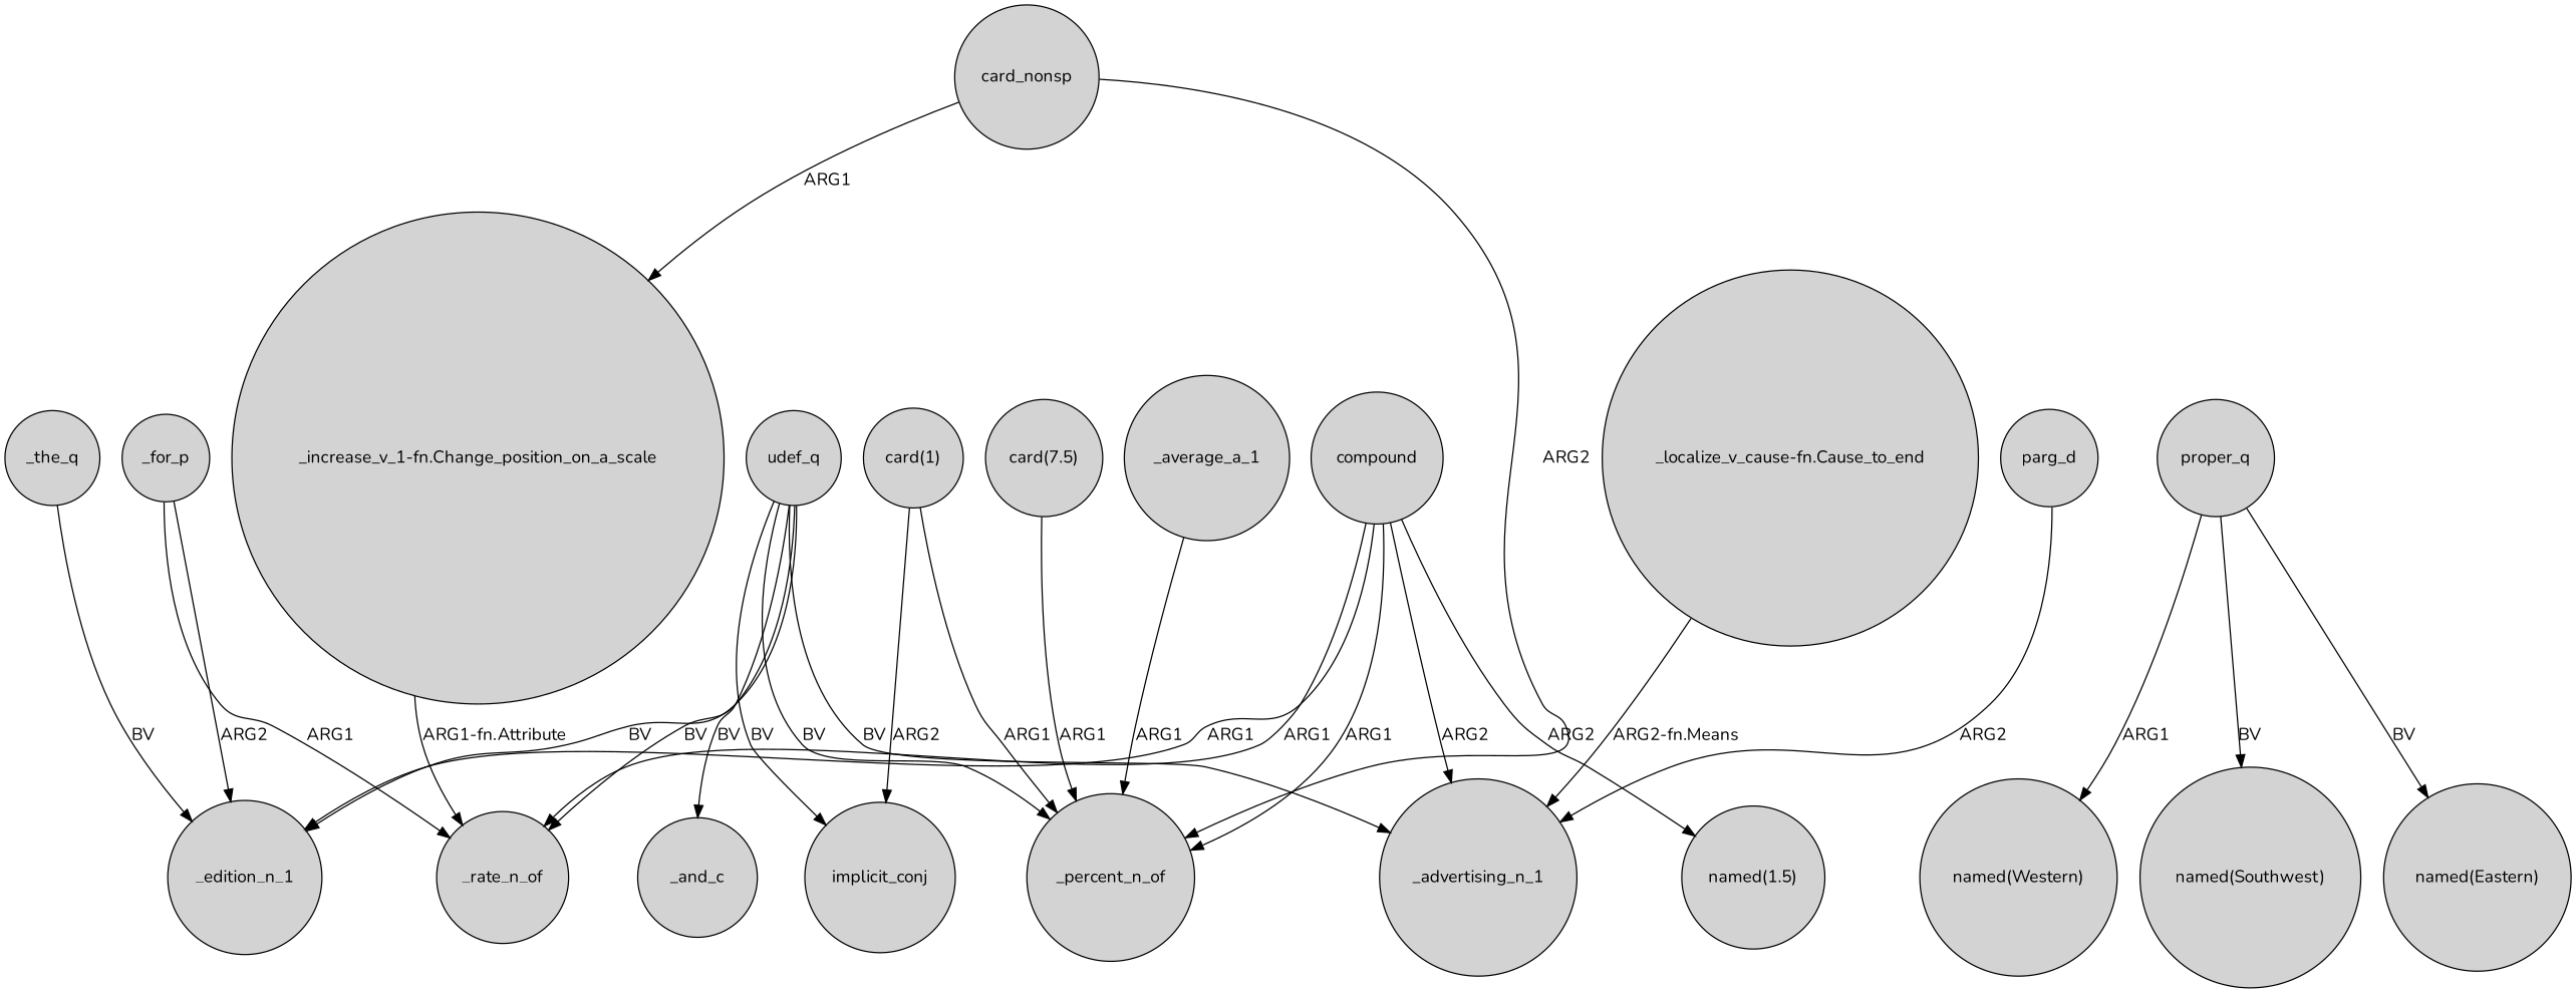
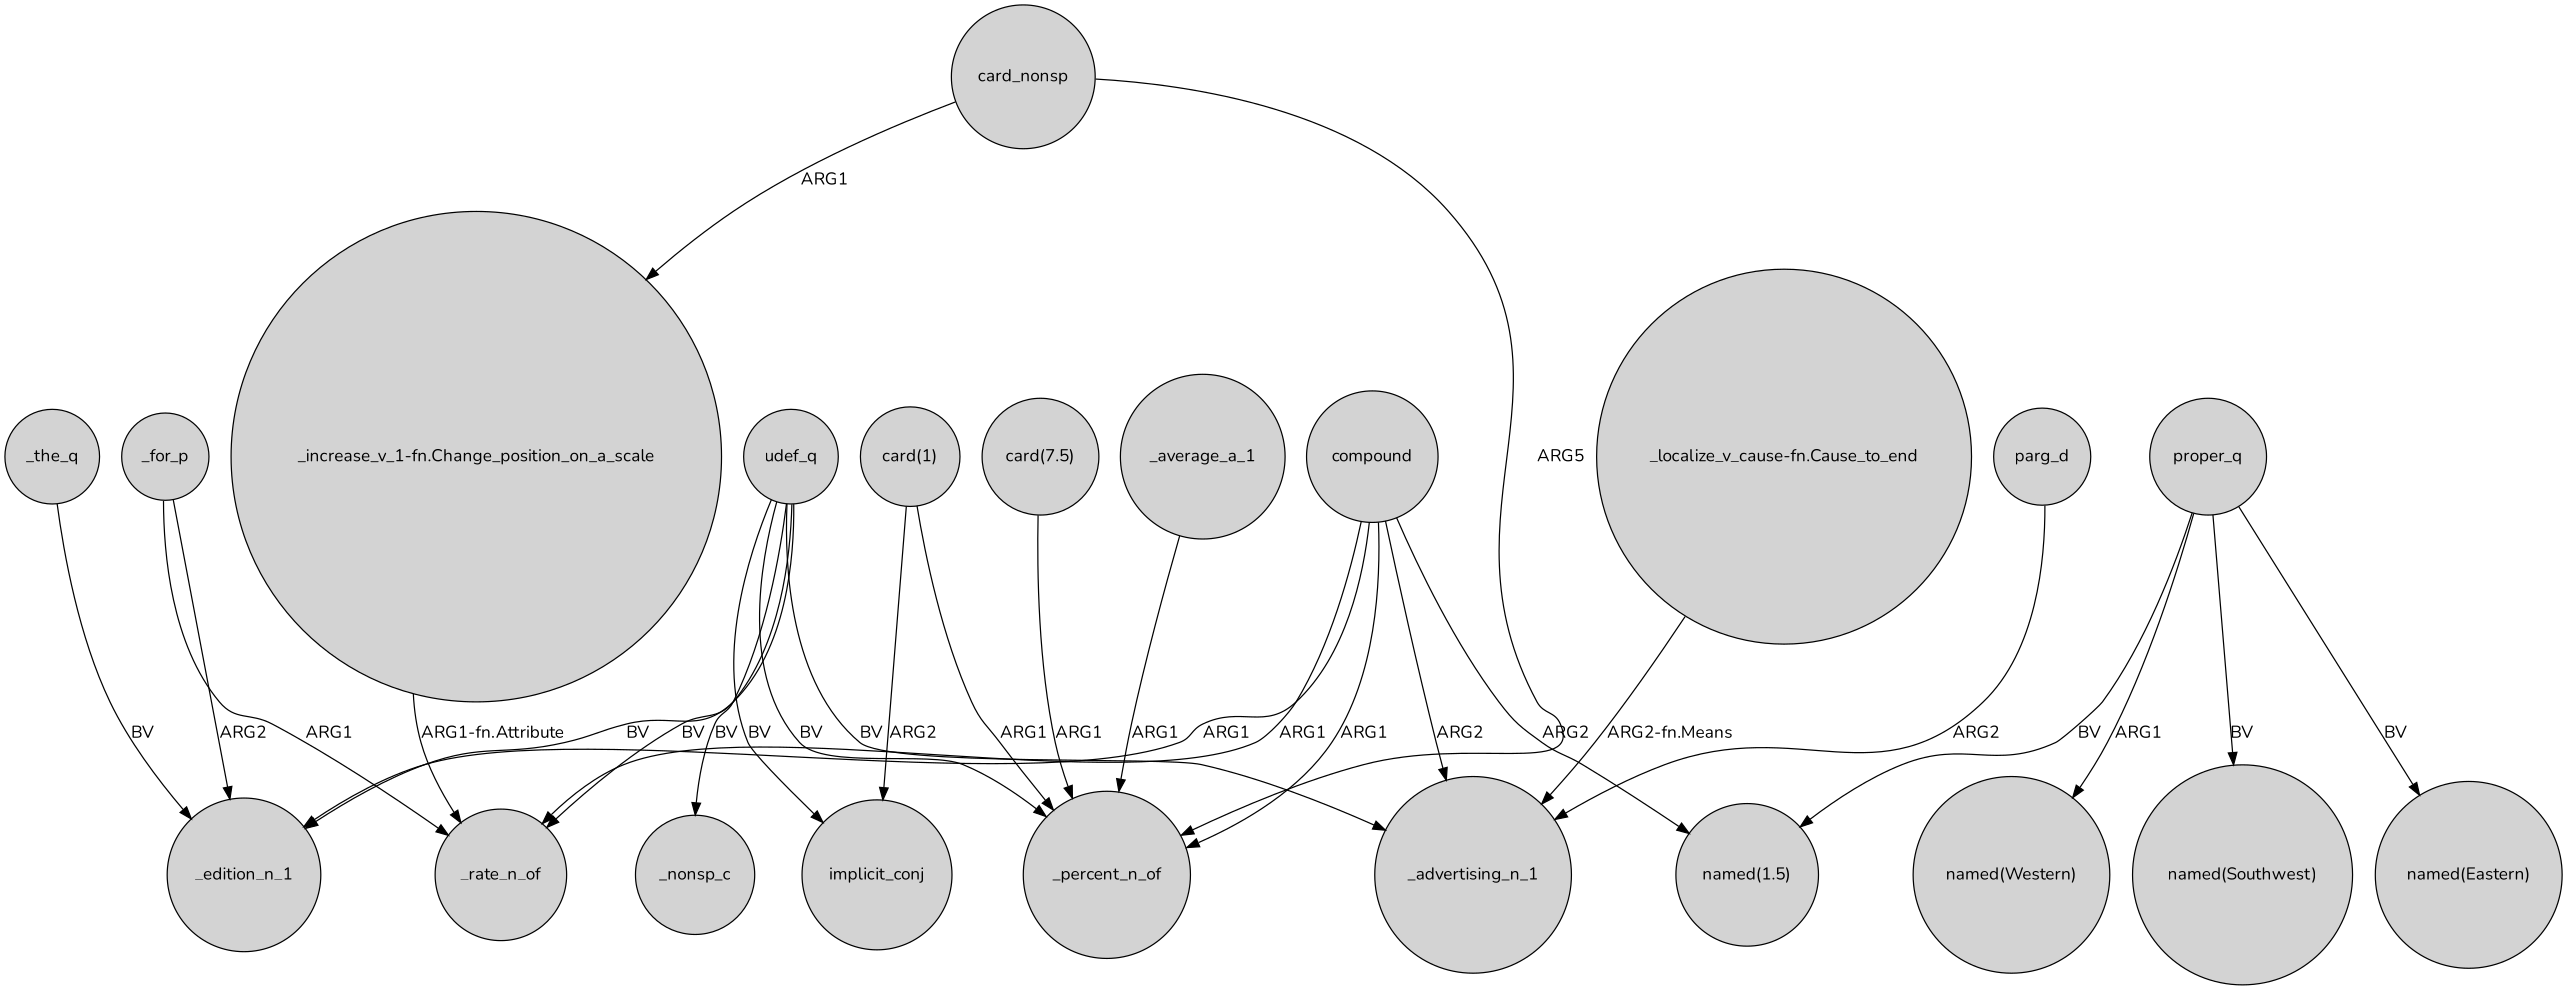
  digraph {
    fontname=Nunito
    node [fontname=Nunito shape=circle style=filled]
    edge [fontname=Nunito]
    udef_q
    _edition_n_1
    _rate_n_of
-   _and_c
+   _and_c [label=_nonsp_c]
    implicit_conj
    _percent_n_of
    _advertising_n_1
    proper_q
    "named(Eastern)"
    "named(Western)"
    "named(Southwest)"
    n12 [label="named(1.5)"]
    _the_q
    compound
    "card(7.5)"
    _for_p
    "_increase_v_1-fn.Change_position_on_a_scale"
    "_localize_v_cause-fn.Cause_to_end"
    parg_d
    "card(1)"
    _average_a_1
    n22 [label=card_nonsp]
    udef_q -> _edition_n_1 [label=BV]
    udef_q -> _rate_n_of [label=BV]
    udef_q -> _and_c [label=BV]
    udef_q -> implicit_conj [label=BV]
    udef_q -> _percent_n_of [label=BV]
    udef_q -> _advertising_n_1 [label=BV]
    proper_q -> "named(Eastern)" [label=BV]
    proper_q -> "named(Western)" [label=ARG1]
    proper_q -> "named(Southwest)" [label=BV]
+   proper_q -> n12 [label=BV]
    _the_q -> _edition_n_1 [label=BV]
    compound -> _edition_n_1 [label=ARG1]
    compound -> _rate_n_of [label=ARG1]
    compound -> _percent_n_of [label=ARG1]
    compound -> _advertising_n_1 [label=ARG2]
    compound -> n12 [label=ARG2]
    "card(7.5)" -> _percent_n_of [label=ARG1]
    _for_p -> _edition_n_1 [label=ARG2]
    _for_p -> _rate_n_of [label=ARG1]
    "_increase_v_1-fn.Change_position_on_a_scale" -> _rate_n_of [label="ARG1-fn.Attribute"]
    "_localize_v_cause-fn.Cause_to_end" -> _advertising_n_1 [label="ARG2-fn.Means"]
    parg_d -> _advertising_n_1 [label=ARG2]
    "card(1)" -> implicit_conj [label=ARG2]
    "card(1)" -> _percent_n_of [label=ARG1]
    _average_a_1 -> _percent_n_of [label=ARG1]
-   n22 -> _percent_n_of [label=ARG2]
+   n22 -> _percent_n_of [label=ARG5]
    n22 -> "_increase_v_1-fn.Change_position_on_a_scale" [label=ARG1]
  }
